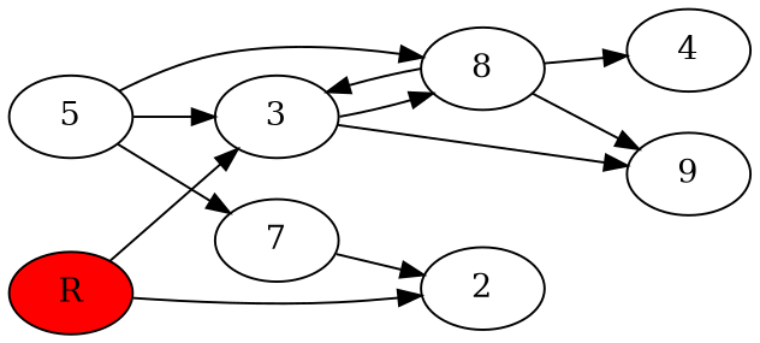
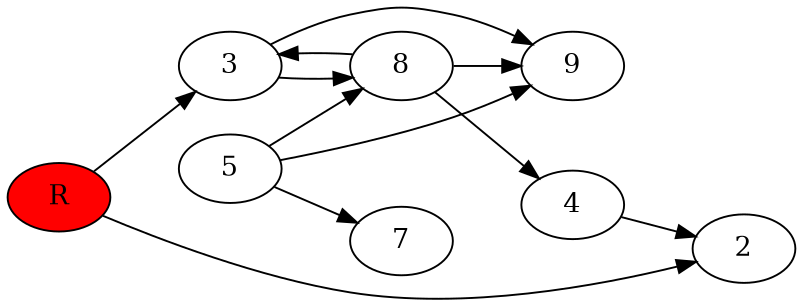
  digraph {
    rankdir=LR
    n1 [label=9]
    3
    8
    4
    5
    7
    2
    R [fillcolor="#ff0000" style=filled]
    3 -> n1
    3 -> 8
    8 -> n1
    8 -> 3
    8 -> 4
-   5 -> 3
+   5 -> n1
    5 -> 8
    5 -> 7
-   7 -> 2
+   4 -> 2
    R -> 3
    R -> 2
  }
